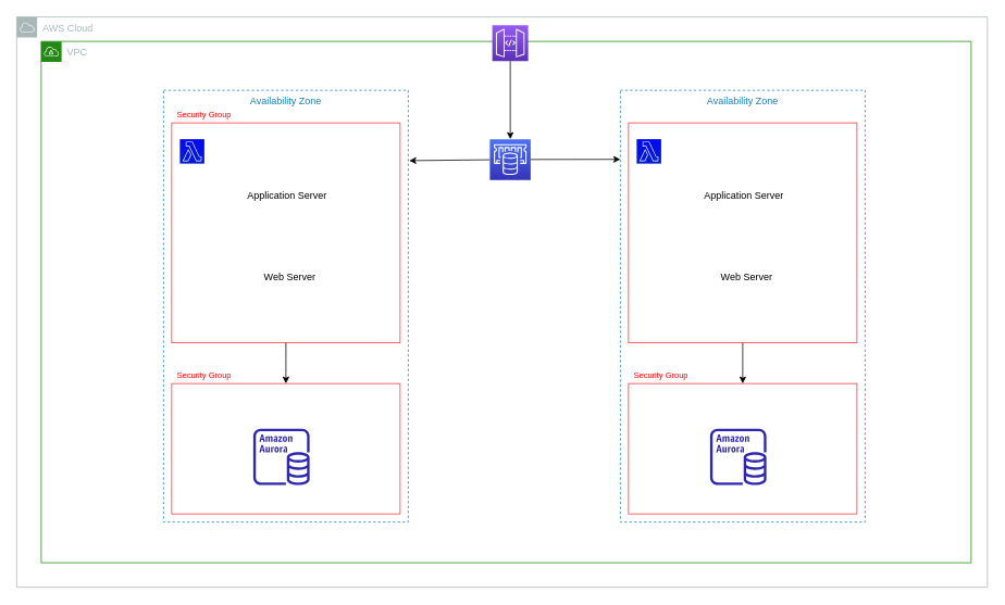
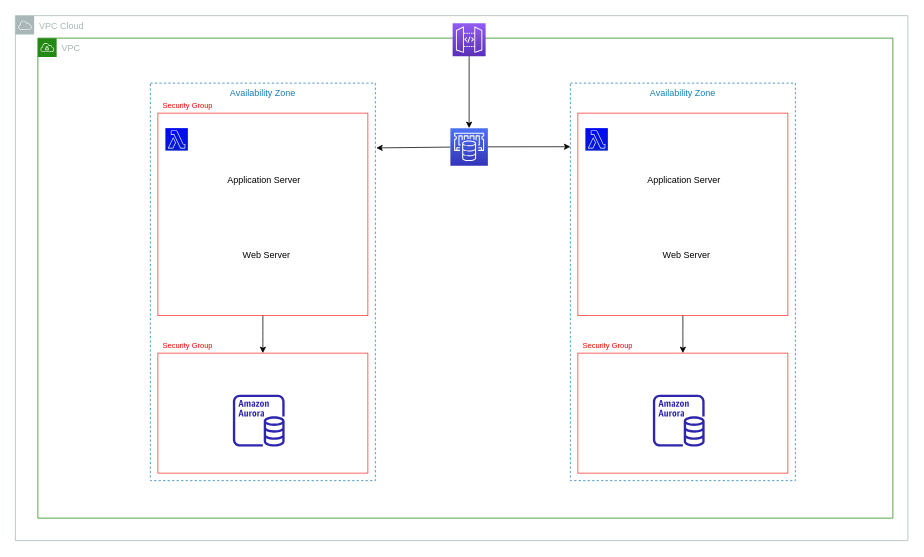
  <mxCell id="0" />
  <mxCell id="1" style="locked=1;" parent="0" />
  <mxCell id="2" value="Cloud" style="locked=1;" parent="0" />
- <mxCell id="3" value="AWS Cloud" style="sketch=0;outlineConnect=0;gradientColor=none;html=1;whiteSpace=wrap;fontSize=12;fontStyle=0;shape=mxgraph.aws4.group;grIcon=mxgraph.aws4.group_aws_cloud;strokeColor=#AAB7B8;fillColor=none;verticalAlign=top;align=left;spacingLeft=30;fontColor=#AAB7B8;dashed=0;shadow=0;" vertex="1" parent="2"><mxGeometry x="20" y="20" width="1190" height="700" as="geometry" /></mxCell>
+ <mxCell id="3" value="VPC Cloud" style="sketch=0;outlineConnect=0;gradientColor=none;html=1;whiteSpace=wrap;fontSize=12;fontStyle=0;shape=mxgraph.aws4.group;grIcon=mxgraph.aws4.group_aws_cloud;strokeColor=#AAB7B8;fillColor=none;verticalAlign=top;align=left;spacingLeft=30;fontColor=#AAB7B8;dashed=0;shadow=0;" vertex="1" parent="2"><mxGeometry x="20" y="20" width="1190" height="700" as="geometry" /></mxCell>
  <mxCell id="4" value="VPC" style="locked=1;" parent="0" />
  <mxCell id="5" value="VPC" style="points=[[0,0],[0.25,0],[0.5,0],[0.75,0],[1,0],[1,0.25],[1,0.5],[1,0.75],[1,1],[0.75,1],[0.5,1],[0.25,1],[0,1],[0,0.75],[0,0.5],[0,0.25]];outlineConnect=0;gradientColor=none;html=1;whiteSpace=wrap;fontSize=12;fontStyle=0;container=1;pointerEvents=0;collapsible=0;recursiveResize=0;shape=mxgraph.aws4.group;grIcon=mxgraph.aws4.group_vpc;strokeColor=#248814;fillColor=none;verticalAlign=top;align=left;spacingLeft=30;fontColor=#AAB7B8;dashed=0;shadow=0;" vertex="1" parent="4"><mxGeometry x="50" y="50" width="1140" height="640" as="geometry" /></mxCell>
  <mxCell id="6" value="Availability Zone" style="locked=1;" parent="0" />
  <mxCell id="7" value="Availability Zone" style="fillColor=none;strokeColor=#147EBA;dashed=1;verticalAlign=top;fontStyle=0;fontColor=#147EBA;shadow=0;" vertex="1" parent="6"><mxGeometry x="200" y="110" width="300" height="530" as="geometry" /></mxCell>
  <mxCell id="8" value="Availability Zone" style="fillColor=none;strokeColor=#147EBA;dashed=1;verticalAlign=top;fontStyle=0;fontColor=#147EBA;shadow=0;" vertex="1" parent="6"><mxGeometry x="760" y="110" width="300" height="530" as="geometry" /></mxCell>
  <mxCell id="9" value="Security Group" style="locked=1;" parent="0" />
  <mxCell id="10" value="" style="rounded=0;whiteSpace=wrap;html=1;shadow=0;strokeColor=#FF3333;fillColor=none;gradientColor=#0008F7;" vertex="1" parent="9"><mxGeometry x="210" y="150" width="280" height="270" as="geometry" /></mxCell>
  <mxCell id="11" value="Security Group" style="text;html=1;align=center;verticalAlign=middle;whiteSpace=wrap;rounded=0;shadow=0;fontSize=10;fontColor=#FF0000;" vertex="1" parent="9"><mxGeometry x="210" y="130" width="80" height="20" as="geometry" /></mxCell>
  <mxCell id="12" value="" style="rounded=0;whiteSpace=wrap;html=1;shadow=0;strokeColor=#FF3333;fillColor=none;gradientColor=#0008F7;" vertex="1" parent="9"><mxGeometry x="210" y="470" width="280" height="160" as="geometry" /></mxCell>
  <mxCell id="13" value="Security Group" style="text;html=1;align=center;verticalAlign=middle;whiteSpace=wrap;rounded=0;shadow=0;fontSize=10;fontColor=#FF0000;" vertex="1" parent="9"><mxGeometry x="210" y="450" width="80" height="20" as="geometry" /></mxCell>
  <mxCell id="14" value="Lambda" style="locked=1;" parent="0" />
  <mxCell id="15" value="" style="rounded=1;whiteSpace=wrap;html=1;shadow=0;strokeColor=#FFFFFF;fillColor=default;" vertex="1" parent="14"><mxGeometry x="260" y="210" width="180" height="60" as="geometry" /></mxCell>
  <mxCell id="16" value="" style="rounded=1;whiteSpace=wrap;html=1;shadow=0;strokeColor=#FFFFFF;fillColor=default;" vertex="1" parent="14"><mxGeometry x="260" y="310" width="180" height="60" as="geometry" /></mxCell>
  <mxCell id="17" value="" style="rounded=0;whiteSpace=wrap;html=1;shadow=0;strokeColor=#FFFFFF;fillColor=none;" vertex="1" parent="14"><mxGeometry x="220" y="170" width="260" height="230" as="geometry" /></mxCell>
  <mxCell id="18" value="" style="sketch=0;points=[[0,0,0],[0.25,0,0],[0.5,0,0],[0.75,0,0],[1,0,0],[0,1,0],[0.25,1,0],[0.5,1,0],[0.75,1,0],[1,1,0],[0,0.25,0],[0,0.5,0],[0,0.75,0],[1,0.25,0],[1,0.5,0],[1,0.75,0]];outlineConnect=0;fontColor=#232F3E;gradientColor=#0008F7;gradientDirection=north;fillColor=#001CD0;strokeColor=#ffffff;dashed=0;verticalLabelPosition=bottom;verticalAlign=top;align=center;html=1;fontSize=12;fontStyle=0;aspect=fixed;shape=mxgraph.aws4.resourceIcon;resIcon=mxgraph.aws4.lambda;shadow=0;" vertex="1" parent="14"><mxGeometry x="220" y="170" width="30" height="30" as="geometry" /></mxCell>
  <mxCell id="19" value="&amp;nbsp;Application Server" style="text;html=1;strokeColor=none;fillColor=none;align=center;verticalAlign=middle;whiteSpace=wrap;rounded=0;shadow=0;" vertex="1" parent="14"><mxGeometry x="280" y="225" width="140" height="30" as="geometry" /></mxCell>
  <mxCell id="20" value="Web Server" style="text;html=1;strokeColor=none;fillColor=none;align=center;verticalAlign=middle;whiteSpace=wrap;rounded=0;shadow=0;" vertex="1" parent="14"><mxGeometry x="300" y="325" width="110" height="30" as="geometry" /></mxCell>
  <mxCell id="21" value="Database" style="locked=1;" parent="0" />
  <mxCell id="22" value="" style="rounded=1;whiteSpace=wrap;html=1;shadow=0;strokeColor=#FFFFFF;fontSize=10;fontColor=#FFFFFF;fillColor=none;gradientColor=#0008F7;" vertex="1" parent="21"><mxGeometry x="240" y="510" width="220" height="100" as="geometry" /></mxCell>
  <mxCell id="23" value="" style="sketch=0;outlineConnect=0;fontColor=#232F3E;gradientColor=none;fillColor=#2E27AD;strokeColor=none;dashed=0;verticalLabelPosition=bottom;verticalAlign=top;align=center;html=1;fontSize=12;fontStyle=0;aspect=fixed;pointerEvents=1;shape=mxgraph.aws4.aurora_instance;shadow=0;" vertex="1" parent="21"><mxGeometry x="310" y="525.5" width="69" height="69" as="geometry" /></mxCell>
  <mxCell id="24" value="arrow" style="locked=1;" parent="0" />
  <mxCell id="25" value="" style="endArrow=classic;html=1;fontSize=10;fontColor=#FFFFFF;" edge="1" parent="24"><mxGeometry width="50" height="50" relative="1" as="geometry"><mxPoint x="350" y="420" as="sourcePoint" /><mxPoint x="350" y="470" as="targetPoint" /><Array as="points"><mxPoint x="350" y="450" /></Array></mxGeometry></mxCell>
  <mxCell id="26" value="" style="rounded=0;whiteSpace=wrap;html=1;shadow=0;strokeColor=#FF3333;fillColor=none;gradientColor=#0008F7;" vertex="1" parent="24"><mxGeometry x="770" y="150" width="280" height="270" as="geometry" /></mxCell>
  <mxCell id="27" value="" style="rounded=0;whiteSpace=wrap;html=1;shadow=0;strokeColor=#FF3333;fillColor=none;gradientColor=#0008F7;" vertex="1" parent="24"><mxGeometry x="770" y="470" width="280" height="160" as="geometry" /></mxCell>
  <mxCell id="28" value="Security Group" style="text;html=1;align=center;verticalAlign=middle;whiteSpace=wrap;rounded=0;shadow=0;fontSize=10;fontColor=#FF0000;" vertex="1" parent="24"><mxGeometry x="770" y="450" width="80" height="20" as="geometry" /></mxCell>
  <mxCell id="29" value="" style="rounded=1;whiteSpace=wrap;html=1;shadow=0;strokeColor=#FFFFFF;fillColor=default;" vertex="1" parent="24"><mxGeometry x="820" y="210" width="180" height="60" as="geometry" /></mxCell>
  <mxCell id="30" value="" style="rounded=1;whiteSpace=wrap;html=1;shadow=0;strokeColor=#FFFFFF;fillColor=default;" vertex="1" parent="24"><mxGeometry x="820" y="310" width="180" height="60" as="geometry" /></mxCell>
  <mxCell id="31" value="" style="rounded=0;whiteSpace=wrap;html=1;shadow=0;strokeColor=#FFFFFF;fillColor=none;" vertex="1" parent="24"><mxGeometry x="780" y="170" width="260" height="230" as="geometry" /></mxCell>
  <mxCell id="32" value="" style="sketch=0;points=[[0,0,0],[0.25,0,0],[0.5,0,0],[0.75,0,0],[1,0,0],[0,1,0],[0.25,1,0],[0.5,1,0],[0.75,1,0],[1,1,0],[0,0.25,0],[0,0.5,0],[0,0.75,0],[1,0.25,0],[1,0.5,0],[1,0.75,0]];outlineConnect=0;fontColor=#232F3E;gradientColor=#0008F7;gradientDirection=north;fillColor=#001CD0;strokeColor=#ffffff;dashed=0;verticalLabelPosition=bottom;verticalAlign=top;align=center;html=1;fontSize=12;fontStyle=0;aspect=fixed;shape=mxgraph.aws4.resourceIcon;resIcon=mxgraph.aws4.lambda;shadow=0;" vertex="1" parent="24"><mxGeometry x="780" y="170" width="30" height="30" as="geometry" /></mxCell>
  <mxCell id="33" value="&amp;nbsp;Application Server" style="text;html=1;strokeColor=none;fillColor=none;align=center;verticalAlign=middle;whiteSpace=wrap;rounded=0;shadow=0;" vertex="1" parent="24"><mxGeometry x="840" y="225" width="140" height="30" as="geometry" /></mxCell>
  <mxCell id="34" value="Web Server" style="text;html=1;strokeColor=none;fillColor=none;align=center;verticalAlign=middle;whiteSpace=wrap;rounded=0;shadow=0;" vertex="1" parent="24"><mxGeometry x="860" y="325" width="110" height="30" as="geometry" /></mxCell>
  <mxCell id="35" value="" style="rounded=1;whiteSpace=wrap;html=1;shadow=0;strokeColor=#FFFFFF;fontSize=10;fontColor=#FFFFFF;fillColor=none;gradientColor=#0008F7;" vertex="1" parent="24"><mxGeometry x="800" y="510" width="220" height="100" as="geometry" /></mxCell>
  <mxCell id="36" value="" style="sketch=0;outlineConnect=0;fontColor=#232F3E;gradientColor=none;fillColor=#2E27AD;strokeColor=none;dashed=0;verticalLabelPosition=bottom;verticalAlign=top;align=center;html=1;fontSize=12;fontStyle=0;aspect=fixed;pointerEvents=1;shape=mxgraph.aws4.aurora_instance;shadow=0;" vertex="1" parent="24"><mxGeometry x="870" y="525.5" width="69" height="69" as="geometry" /></mxCell>
  <mxCell id="37" value="" style="endArrow=classic;html=1;fontSize=10;fontColor=#FFFFFF;" edge="1" parent="24"><mxGeometry width="50" height="50" relative="1" as="geometry"><mxPoint x="910" y="420" as="sourcePoint" /><mxPoint x="910" y="470" as="targetPoint" /><Array as="points"><mxPoint x="910" y="450" /></Array></mxGeometry></mxCell>
  <mxCell id="38" value="Untitled Layer" style="locked=1;" parent="0" />
  <mxCell id="39" style="edgeStyle=none;html=1;entryX=0;entryY=0.16;entryDx=0;entryDy=0;entryPerimeter=0;fontSize=10;fontColor=#FFFFFF;" edge="1" parent="38" source="41" target="8"><mxGeometry relative="1" as="geometry" /></mxCell>
  <mxCell id="40" style="edgeStyle=none;html=1;entryX=1.004;entryY=0.163;entryDx=0;entryDy=0;entryPerimeter=0;fontSize=10;fontColor=#FFFFFF;" edge="1" parent="38" source="41" target="7"><mxGeometry relative="1" as="geometry" /></mxCell>
  <mxCell id="41" value="" style="sketch=0;points=[[0,0,0],[0.25,0,0],[0.5,0,0],[0.75,0,0],[1,0,0],[0,1,0],[0.25,1,0],[0.5,1,0],[0.75,1,0],[1,1,0],[0,0.25,0],[0,0.5,0],[0,0.75,0],[1,0.25,0],[1,0.5,0],[1,0.75,0]];outlineConnect=0;fontColor=#232F3E;gradientColor=#4D72F3;gradientDirection=north;fillColor=#3334B9;strokeColor=#ffffff;dashed=0;verticalLabelPosition=bottom;verticalAlign=top;align=center;html=1;fontSize=12;fontStyle=0;aspect=fixed;shape=mxgraph.aws4.resourceIcon;resIcon=mxgraph.aws4.elasticache;shadow=0;" vertex="1" parent="38"><mxGeometry x="600" y="170" width="50" height="50" as="geometry" /></mxCell>
  <mxCell id="42" style="edgeStyle=none;html=1;fontSize=10;fontColor=#FFFFFF;" edge="1" parent="38" source="43" target="41"><mxGeometry relative="1" as="geometry" /></mxCell>
  <mxCell id="43" value="" style="sketch=0;points=[[0,0,0],[0.25,0,0],[0.5,0,0],[0.75,0,0],[1,0,0],[0,1,0],[0.25,1,0],[0.5,1,0],[0.75,1,0],[1,1,0],[0,0.25,0],[0,0.5,0],[0,0.75,0],[1,0.25,0],[1,0.5,0],[1,0.75,0]];outlineConnect=0;fontColor=#232F3E;gradientColor=#945DF2;gradientDirection=north;fillColor=#5A30B5;strokeColor=#ffffff;dashed=0;verticalLabelPosition=bottom;verticalAlign=top;align=center;html=1;fontSize=12;fontStyle=0;aspect=fixed;shape=mxgraph.aws4.resourceIcon;resIcon=mxgraph.aws4.api_gateway;shadow=0;" vertex="1" parent="38"><mxGeometry x="603" y="30" width="44" height="44" as="geometry" /></mxCell>
